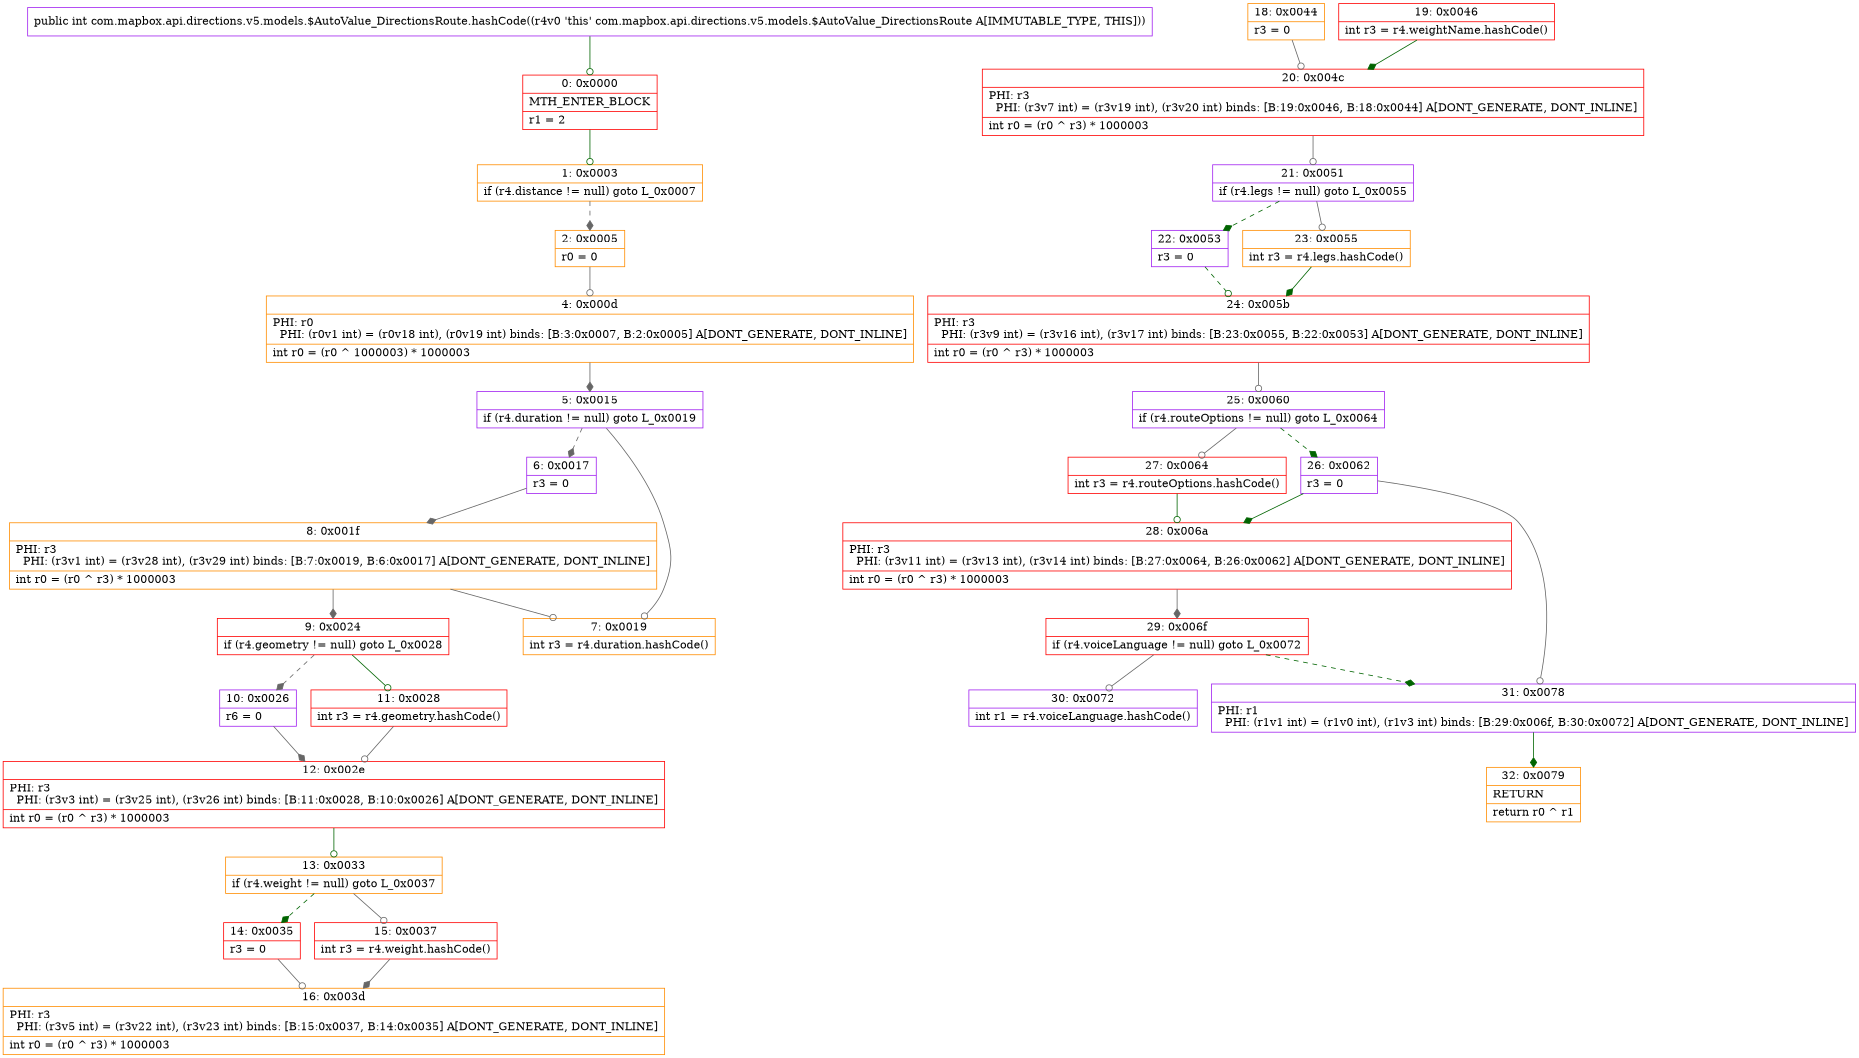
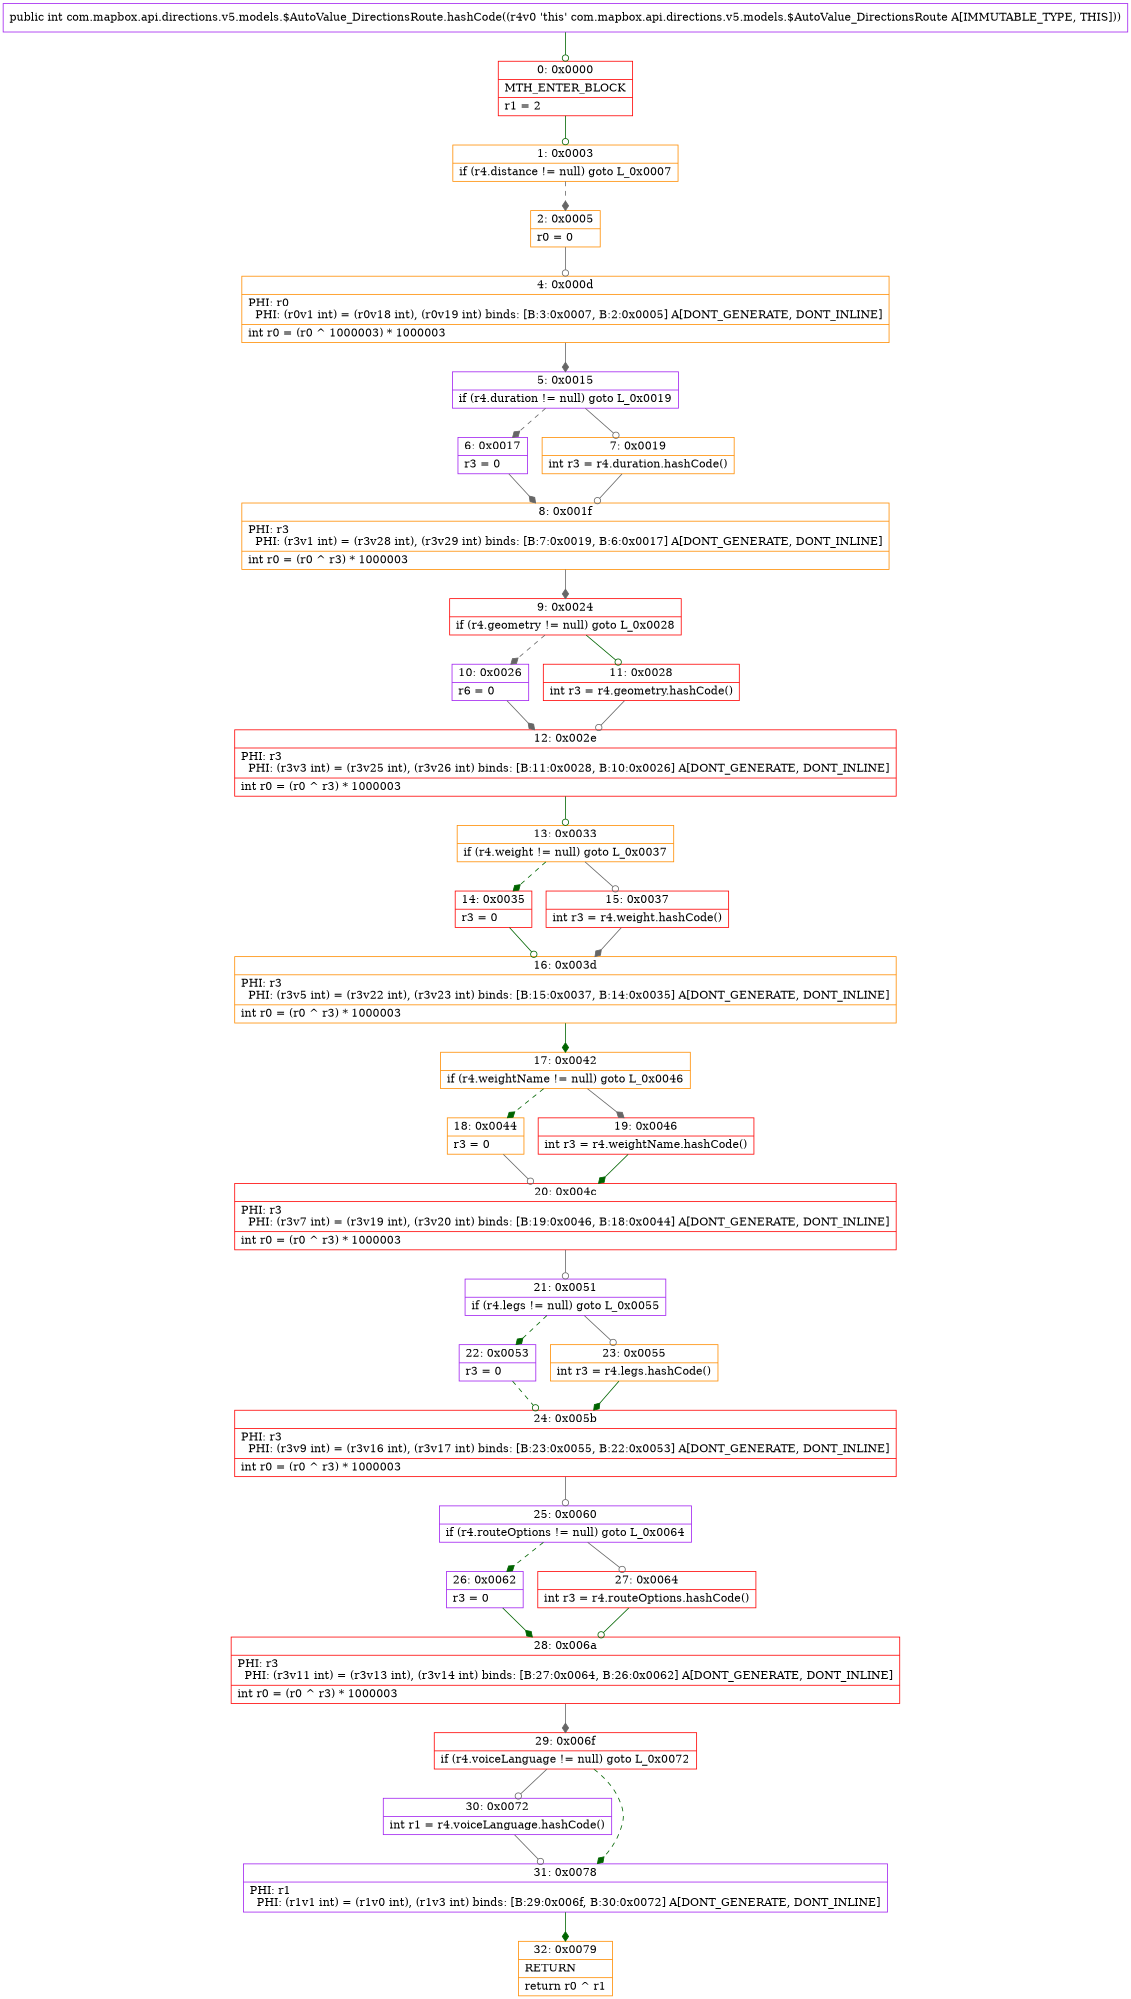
  digraph {
    node [color=red shape=record]
    edge [arrowhead=diamond color=gray40]
    n1 [label="{0\:\ 0x0000|MTH_ENTER_BLOCK\l|r1 = 2\l}"]
    n2 [color=darkorange label="{1\:\ 0x0003|if (r4.distance != null) goto L_0x0007\l}"]
    n3 [color=darkorange label="{2\:\ 0x0005|r0 = 0\l}"]
    n4 [color=darkorange label="{4\:\ 0x000d|PHI: r0 \l  PHI: (r0v1 int) = (r0v18 int), (r0v19 int) binds: [B:3:0x0007, B:2:0x0005] A[DONT_GENERATE, DONT_INLINE]\l|int r0 = (r0 ^ 1000003) * 1000003\l}"]
    n5 [color=purple label="{5\:\ 0x0015|if (r4.duration != null) goto L_0x0019\l}"]
    n6 [color=purple label="{6\:\ 0x0017|r3 = 0\l}"]
    n7 [color=darkorange label="{7\:\ 0x0019|int r3 = r4.duration.hashCode()\l}"]
    n8 [color=darkorange label="{8\:\ 0x001f|PHI: r3 \l  PHI: (r3v1 int) = (r3v28 int), (r3v29 int) binds: [B:7:0x0019, B:6:0x0017] A[DONT_GENERATE, DONT_INLINE]\l|int r0 = (r0 ^ r3) * 1000003\l}"]
    n9 [label="{9\:\ 0x0024|if (r4.geometry != null) goto L_0x0028\l}"]
    n10 [color=purple label="{10\:\ 0x0026|r6 = 0\l}"]
    n11 [label="{11\:\ 0x0028|int r3 = r4.geometry.hashCode()\l}"]
    n12 [label="{12\:\ 0x002e|PHI: r3 \l  PHI: (r3v3 int) = (r3v25 int), (r3v26 int) binds: [B:11:0x0028, B:10:0x0026] A[DONT_GENERATE, DONT_INLINE]\l|int r0 = (r0 ^ r3) * 1000003\l}"]
    n13 [color=darkorange label="{13\:\ 0x0033|if (r4.weight != null) goto L_0x0037\l}"]
    n14 [label="{14\:\ 0x0035|r3 = 0\l}"]
    n15 [label="{15\:\ 0x0037|int r3 = r4.weight.hashCode()\l}"]
    n16 [color=darkorange label="{16\:\ 0x003d|PHI: r3 \l  PHI: (r3v5 int) = (r3v22 int), (r3v23 int) binds: [B:15:0x0037, B:14:0x0035] A[DONT_GENERATE, DONT_INLINE]\l|int r0 = (r0 ^ r3) * 1000003\l}"]
+   n17 [color=darkorange label="{17\:\ 0x0042|if (r4.weightName != null) goto L_0x0046\l}"]
    n18 [color=darkorange label="{18\:\ 0x0044|r3 = 0\l}"]
    n19 [label="{19\:\ 0x0046|int r3 = r4.weightName.hashCode()\l}"]
    n20 [label="{20\:\ 0x004c|PHI: r3 \l  PHI: (r3v7 int) = (r3v19 int), (r3v20 int) binds: [B:19:0x0046, B:18:0x0044] A[DONT_GENERATE, DONT_INLINE]\l|int r0 = (r0 ^ r3) * 1000003\l}"]
    n21 [color=purple label="{21\:\ 0x0051|if (r4.legs != null) goto L_0x0055\l}"]
    n22 [color=purple label="{22\:\ 0x0053|r3 = 0\l}"]
    n23 [color=darkorange label="{23\:\ 0x0055|int r3 = r4.legs.hashCode()\l}"]
    n24 [label="{24\:\ 0x005b|PHI: r3 \l  PHI: (r3v9 int) = (r3v16 int), (r3v17 int) binds: [B:23:0x0055, B:22:0x0053] A[DONT_GENERATE, DONT_INLINE]\l|int r0 = (r0 ^ r3) * 1000003\l}"]
    n25 [color=purple label="{25\:\ 0x0060|if (r4.routeOptions != null) goto L_0x0064\l}"]
    n26 [color=purple label="{26\:\ 0x0062|r3 = 0\l}"]
    n27 [label="{27\:\ 0x0064|int r3 = r4.routeOptions.hashCode()\l}"]
    n28 [label="{28\:\ 0x006a|PHI: r3 \l  PHI: (r3v11 int) = (r3v13 int), (r3v14 int) binds: [B:27:0x0064, B:26:0x0062] A[DONT_GENERATE, DONT_INLINE]\l|int r0 = (r0 ^ r3) * 1000003\l}"]
    n29 [label="{29\:\ 0x006f|if (r4.voiceLanguage != null) goto L_0x0072\l}"]
    n30 [color=purple label="{30\:\ 0x0072|int r1 = r4.voiceLanguage.hashCode()\l}"]
    n31 [color=purple label="{31\:\ 0x0078|PHI: r1 \l  PHI: (r1v1 int) = (r1v0 int), (r1v3 int) binds: [B:29:0x006f, B:30:0x0072] A[DONT_GENERATE, DONT_INLINE]\l}"]
    n32 [color=darkorange label="{32\:\ 0x0079|RETURN\l|return r0 ^ r1\l}"]
    n33 [color=purple label="{public int com.mapbox.api.directions.v5.models.$AutoValue_DirectionsRoute.hashCode((r4v0 'this' com.mapbox.api.directions.v5.models.$AutoValue_DirectionsRoute A[IMMUTABLE_TYPE, THIS])) }"]
    n1 -> n2 [arrowhead=odot color=darkgreen]
    n2 -> n3 [style=dashed]
    n3 -> n4 [arrowhead=odot]
    n4 -> n5
    n5 -> n6 [style=dashed]
    n5 -> n7 [arrowhead=odot]
    n6 -> n8
-   n8 -> n7 [arrowhead=odot]
+   n7 -> n8 [arrowhead=odot]
    n8 -> n9
    n9 -> n10 [style=dashed]
    n9 -> n11 [arrowhead=odot color=darkgreen]
    n10 -> n12
    n11 -> n12 [arrowhead=odot]
    n12 -> n13 [arrowhead=odot color=darkgreen]
    n13 -> n14 [color=darkgreen style=dashed]
    n13 -> n15 [arrowhead=odot]
-   n14 -> n16 [arrowhead=odot]
+   n14 -> n16 [arrowhead=odot color=darkgreen]
    n15 -> n16
+   n16 -> n17 [color=darkgreen]
+   n17 -> n18 [color=darkgreen style=dashed]
+   n17 -> n19
    n18 -> n20 [arrowhead=odot]
    n19 -> n20 [color=darkgreen]
    n20 -> n21 [arrowhead=odot]
    n21 -> n22 [color=darkgreen style=dashed]
    n21 -> n23 [arrowhead=odot]
    n22 -> n24 [arrowhead=odot color=darkgreen style=dashed]
    n23 -> n24 [color=darkgreen]
    n24 -> n25 [arrowhead=odot]
    n25 -> n26 [color=darkgreen style=dashed]
    n25 -> n27 [arrowhead=odot]
    n26 -> n28 [color=darkgreen]
    n27 -> n28 [arrowhead=odot color=darkgreen]
    n28 -> n29
    n29 -> n30 [arrowhead=odot]
    n29 -> n31 [color=darkgreen style=dashed]
-   n26 -> n31 [arrowhead=odot]
+   n30 -> n31 [arrowhead=odot]
    n31 -> n32 [color=darkgreen]
    n33 -> n1 [arrowhead=odot color=darkgreen]
  }
